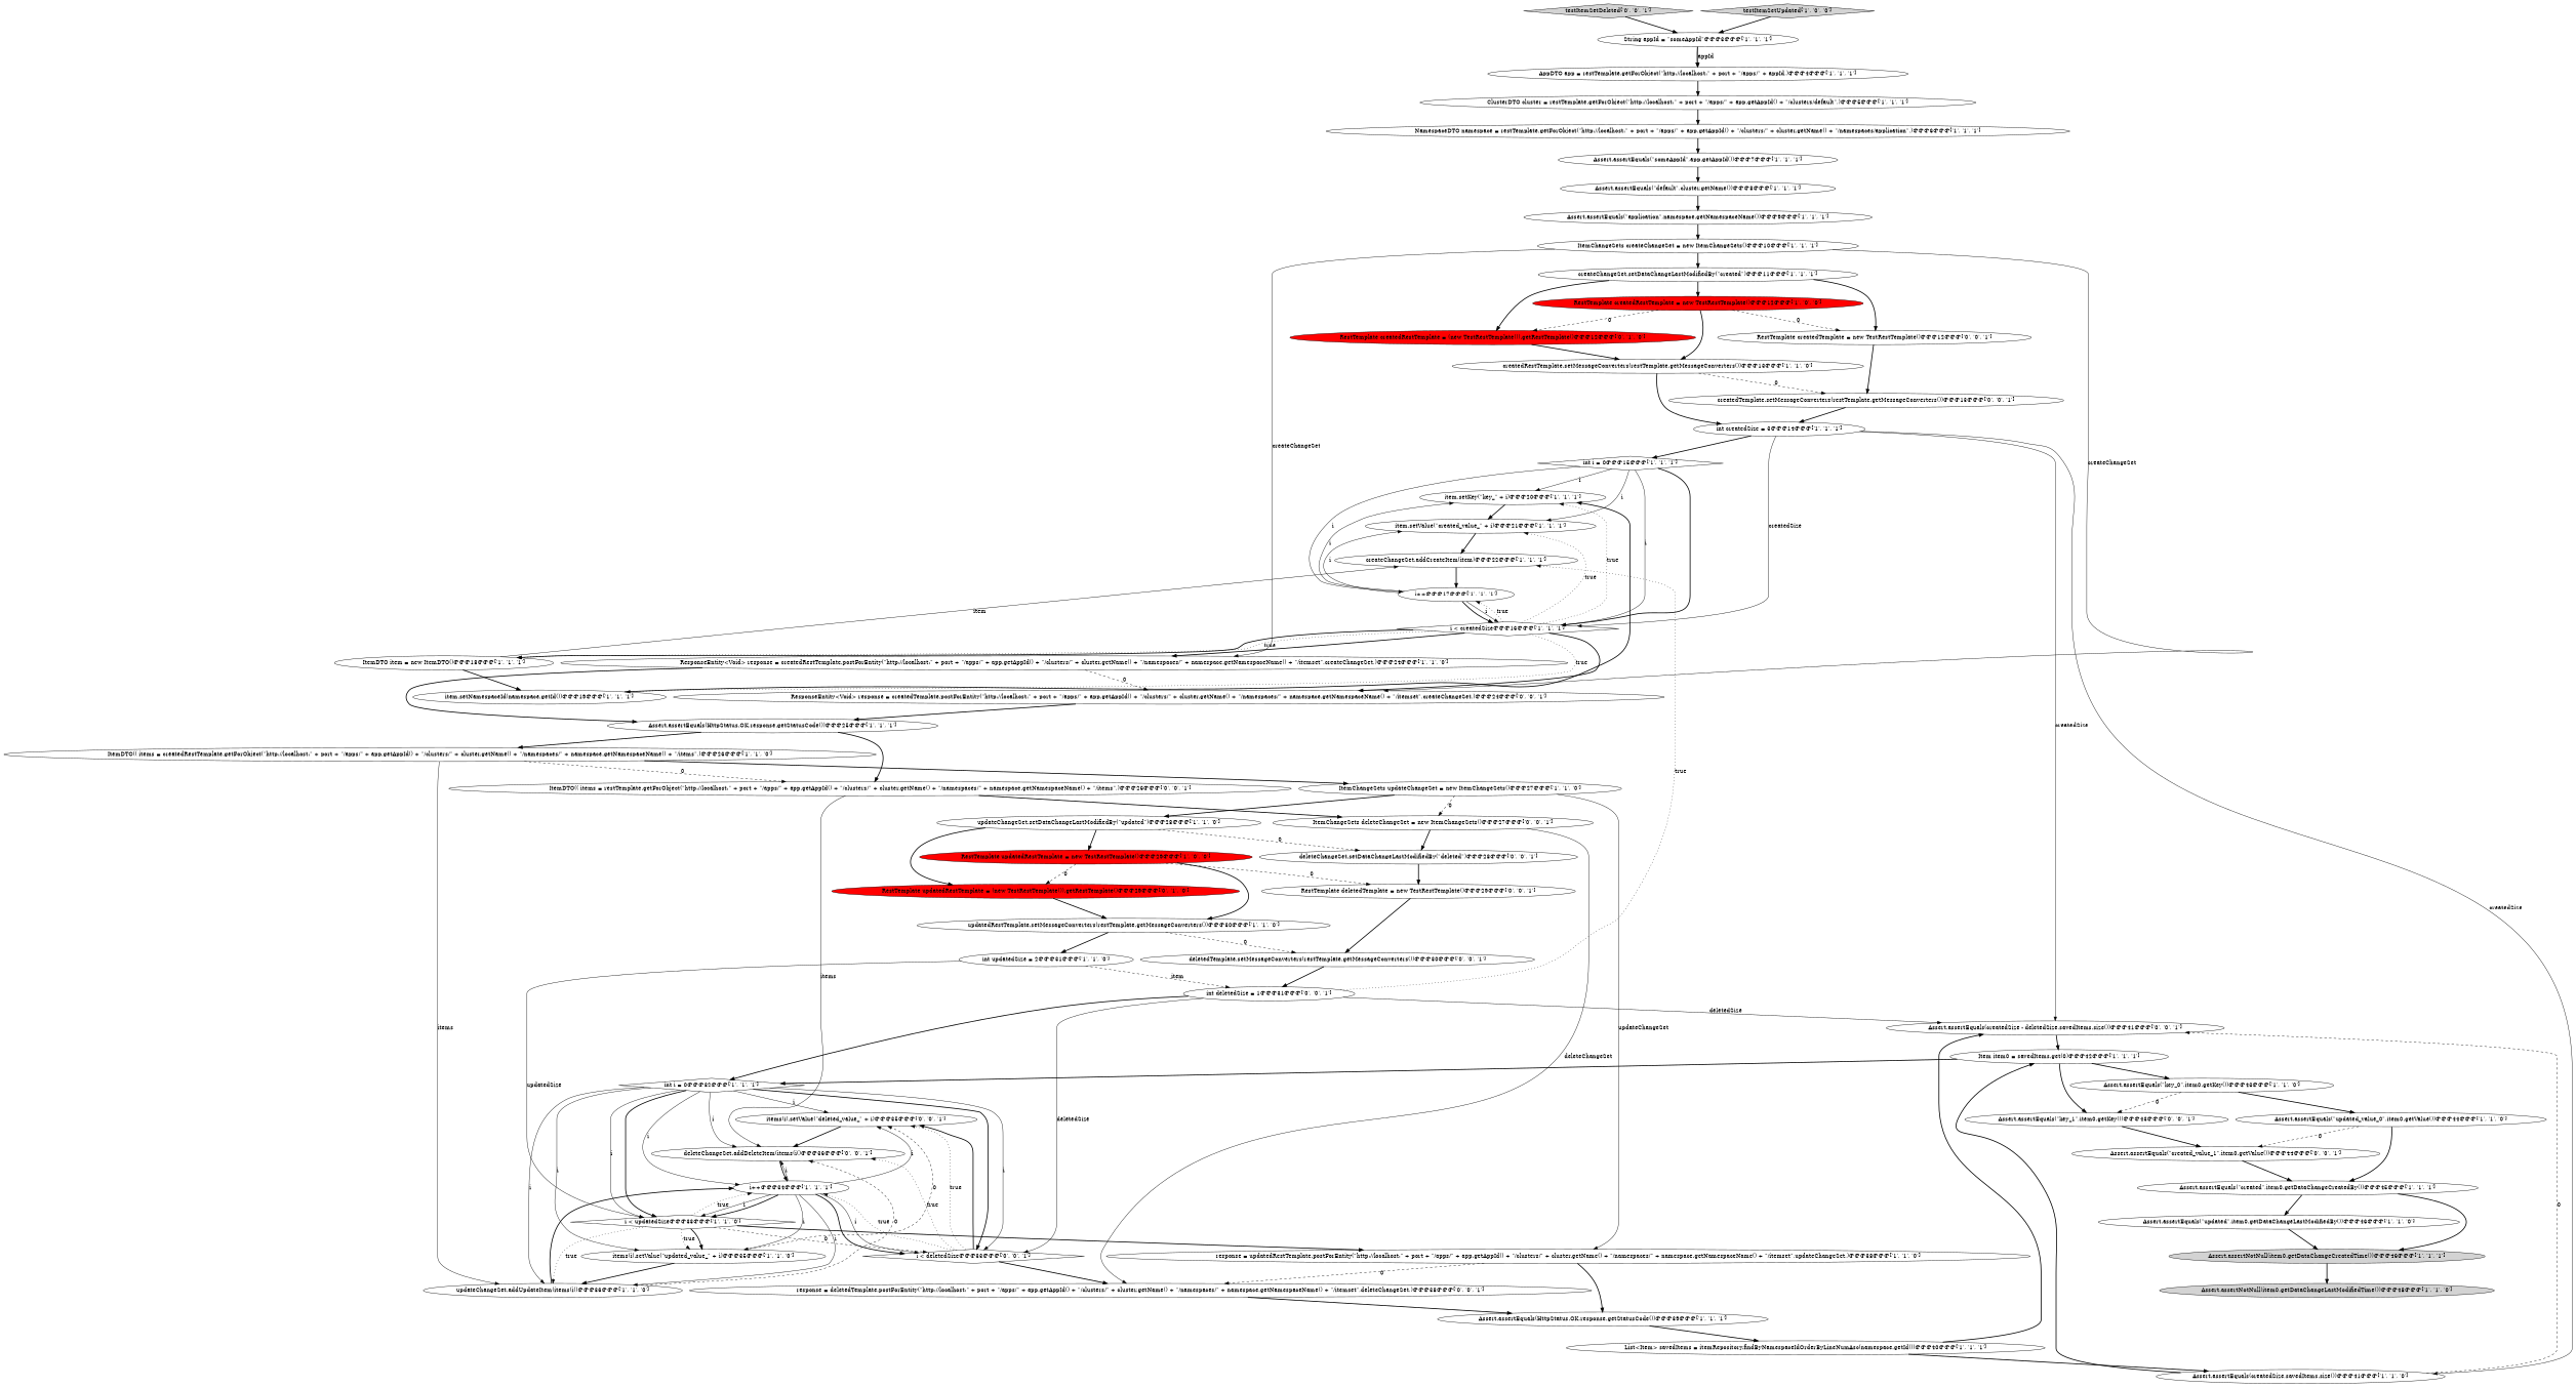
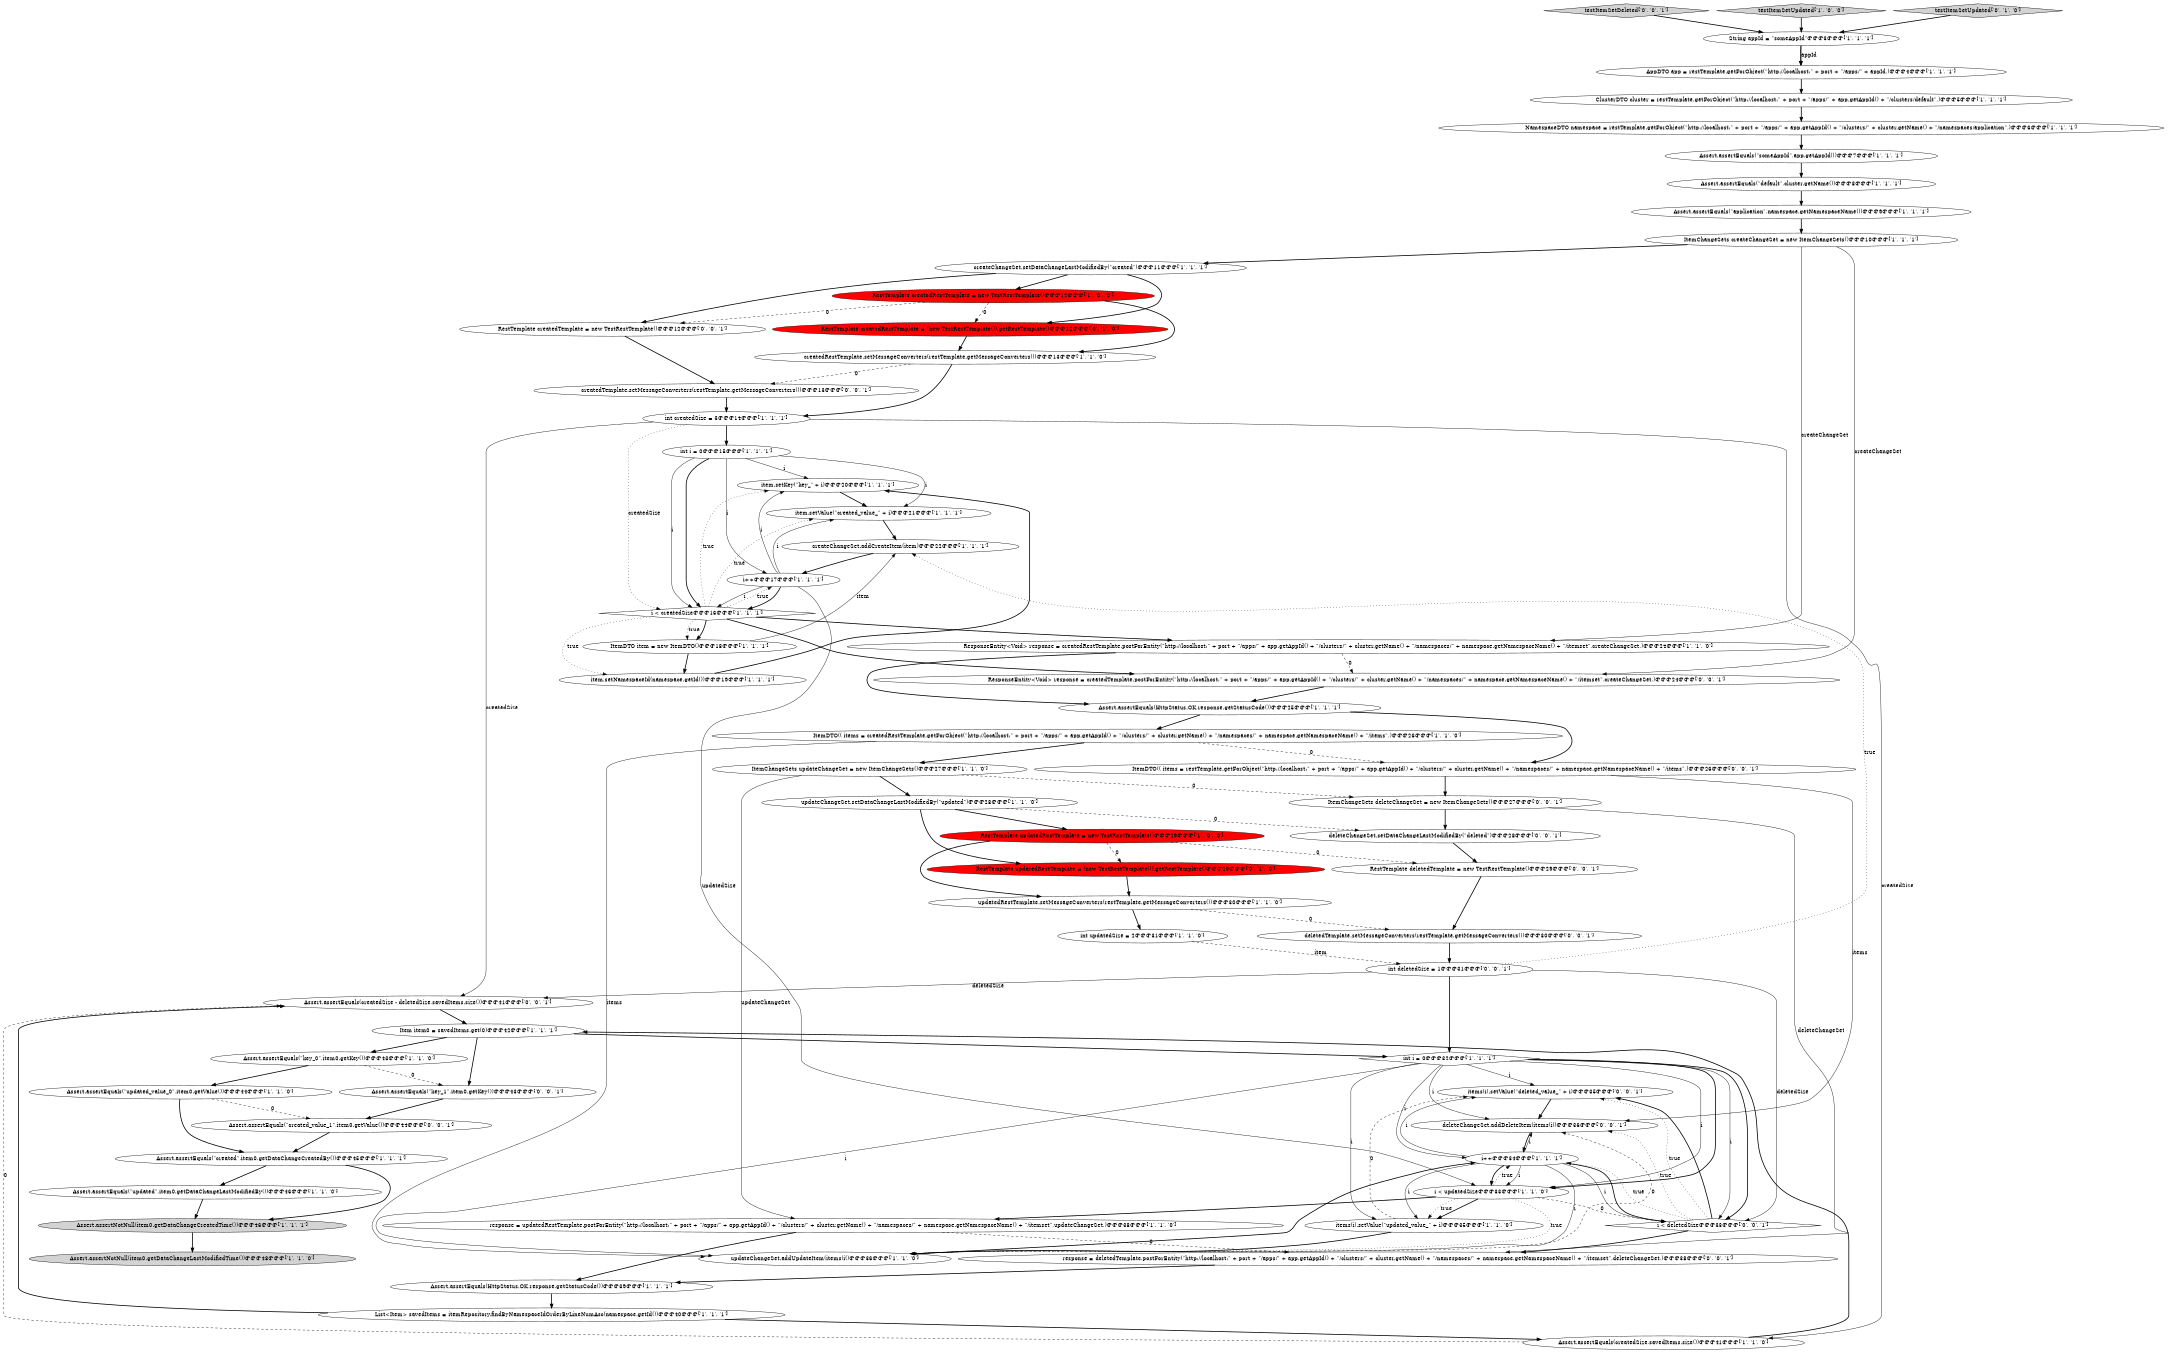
  digraph {
    node [fillcolor=white shape=ellipse style=filled]
    edge [style=bold]
    n1 [label="Assert.assertEquals(\"someAppId\",app.getAppId())@@@7@@@['1', '1', '1']"]
    n2 [label="Assert.assertEquals(\"default\",cluster.getName())@@@8@@@['1', '1', '1']"]
    n3 [label="Assert.assertEquals(\"application\",namespace.getNamespaceName())@@@9@@@['1', '1', '1']"]
    n4 [label="items(i(.setValue(\"deleted_value_\" + i)@@@35@@@['0', '0', '1']"]
    n5 [label="deleteChangeSet.addDeleteItem(items(i()@@@36@@@['0', '0', '1']"]
    n6 [label="i++@@@34@@@['1', '1', '1']"]
    n7 [fillcolor=red label="RestTemplate updatedRestTemplate = new TestRestTemplate()@@@29@@@['1', '0', '0']"]
    n8 [label="updatedRestTemplate.setMessageConverters(restTemplate.getMessageConverters())@@@30@@@['1', '1', '0']"]
    n9 [label="RestTemplate deletedTemplate = new TestRestTemplate()@@@29@@@['0', '0', '1']"]
    n10 [fillcolor=red label="RestTemplate updatedRestTemplate = (new TestRestTemplate()).getRestTemplate()@@@29@@@['0', '1', '0']"]
    n11 [label="deletedTemplate.setMessageConverters(restTemplate.getMessageConverters())@@@30@@@['0', '0', '1']"]
    n12 [label="int updatedSize = 2@@@31@@@['1', '1', '0']"]
    n13 [label="updateChangeSet.setDataChangeLastModifiedBy(\"updated\")@@@28@@@['1', '1', '0']"]
    n14 [label="deleteChangeSet.setDataChangeLastModifiedBy(\"deleted\")@@@28@@@['0', '0', '1']"]
    n15 [label="items(i(.setValue(\"updated_value_\" + i)@@@35@@@['1', '1', '0']"]
    n16 [label="updateChangeSet.addUpdateItem(items(i()@@@36@@@['1', '1', '0']"]
    n17 [label="i < deletedSize@@@33@@@['0', '0', '1']" shape=diamond]
-   n18 [label="i < updatedSize@@@33@@@['1', '1', '0']" shape=diamond]
+   n18 [label="i < updatedSize@@@33@@@['1', '1', '0']"]
    n19 [fillcolor=lightgray label="Assert.assertNotNull(item0.getDataChangeLastModifiedTime())@@@48@@@['1', '1', '0']"]
    n20 [label="response = updatedRestTemplate.postForEntity(\"http://localhost:\" + port + \"/apps/\" + app.getAppId() + \"/clusters/\" + cluster.getName() + \"/namespaces/\" + namespace.getNamespaceName() + \"/itemset\",updateChangeSet,)@@@38@@@['1', '1', '0']"]
    n21 [label="Assert.assertEquals(HttpStatus.OK,response.getStatusCode())@@@39@@@['1', '1', '1']"]
    n22 [label="response = deletedTemplate.postForEntity(\"http://localhost:\" + port + \"/apps/\" + app.getAppId() + \"/clusters/\" + cluster.getName() + \"/namespaces/\" + namespace.getNamespaceName() + \"/itemset\",deleteChangeSet,)@@@38@@@['0', '0', '1']"]
    n23 [label="List<Item> savedItems = itemRepository.findByNamespaceIdOrderByLineNumAsc(namespace.getId())@@@40@@@['1', '1', '1']"]
    n24 [label="Assert.assertEquals(\"created_value_1\",item0.getValue())@@@44@@@['0', '0', '1']"]
    n25 [label="Assert.assertEquals(\"created\",item0.getDataChangeCreatedBy())@@@45@@@['1', '1', '1']"]
    n26 [label="Assert.assertEquals(\"updated\",item0.getDataChangeLastModifiedBy())@@@46@@@['1', '1', '0']"]
    n27 [fillcolor=lightgray label="Assert.assertNotNull(item0.getDataChangeCreatedTime())@@@46@@@['1', '1', '1']"]
    n28 [label="Assert.assertEquals(\"key_0\",item0.getKey())@@@43@@@['1', '1', '0']"]
    n29 [label="Assert.assertEquals(\"updated_value_0\",item0.getValue())@@@44@@@['1', '1', '0']"]
    n30 [label="Assert.assertEquals(\"key_1\",item0.getKey())@@@43@@@['0', '0', '1']"]
    n31 [label="Item item0 = savedItems.get(0)@@@42@@@['1', '1', '1']"]
    n32 [label="int i = 0@@@32@@@['1', '1', '1']" shape=diamond]
    n33 [label="int deletedSize = 1@@@31@@@['0', '0', '1']"]
    n34 [label="Assert.assertEquals(createdSize - deletedSize,savedItems.size())@@@41@@@['0', '0', '1']"]
    n35 [label="createChangeSet.addCreateItem(item)@@@22@@@['1', '1', '1']"]
    n36 [label="NamespaceDTO namespace = restTemplate.getForObject(\"http://localhost:\" + port + \"/apps/\" + app.getAppId() + \"/clusters/\" + cluster.getName() + \"/namespaces/application\",)@@@6@@@['1', '1', '1']"]
    n37 [label="Assert.assertEquals(createdSize,savedItems.size())@@@41@@@['1', '1', '0']"]
    n38 [label="ItemChangeSets createChangeSet = new ItemChangeSets()@@@10@@@['1', '1', '1']"]
    n39 [label="createChangeSet.setDataChangeLastModifiedBy(\"created\")@@@11@@@['1', '1', '1']"]
    n40 [label="ResponseEntity<Void> response = createdRestTemplate.postForEntity(\"http://localhost:\" + port + \"/apps/\" + app.getAppId() + \"/clusters/\" + cluster.getName() + \"/namespaces/\" + namespace.getNamespaceName() + \"/itemset\",createChangeSet,)@@@24@@@['1', '1', '0']"]
    n41 [label="ResponseEntity<Void> response = createdTemplate.postForEntity(\"http://localhost:\" + port + \"/apps/\" + app.getAppId() + \"/clusters/\" + cluster.getName() + \"/namespaces/\" + namespace.getNamespaceName() + \"/itemset\",createChangeSet,)@@@24@@@['0', '0', '1']"]
    n42 [fillcolor=red label="RestTemplate createdRestTemplate = new TestRestTemplate()@@@12@@@['1', '0', '0']"]
    n43 [label="RestTemplate createdTemplate = new TestRestTemplate()@@@12@@@['0', '0', '1']"]
    n44 [fillcolor=red label="RestTemplate createdRestTemplate = (new TestRestTemplate()).getRestTemplate()@@@12@@@['0', '1', '0']"]
    n45 [label="Assert.assertEquals(HttpStatus.OK,response.getStatusCode())@@@25@@@['1', '1', '1']"]
    n46 [label="createdRestTemplate.setMessageConverters(restTemplate.getMessageConverters())@@@13@@@['1', '1', '0']"]
    n47 [label="createdTemplate.setMessageConverters(restTemplate.getMessageConverters())@@@13@@@['0', '0', '1']"]
    n48 [label="int createdSize = 3@@@14@@@['1', '1', '1']"]
    n49 [label="ItemDTO(( items = restTemplate.getForObject(\"http://localhost:\" + port + \"/apps/\" + app.getAppId() + \"/clusters/\" + cluster.getName() + \"/namespaces/\" + namespace.getNamespaceName() + \"/items\",)@@@26@@@['0', '0', '1']"]
    n50 [label="ItemChangeSets deleteChangeSet = new ItemChangeSets()@@@27@@@['0', '0', '1']"]
    n51 [label="item.setNamespaceId(namespace.getId())@@@19@@@['1', '1', '1']"]
    n52 [label="item.setKey(\"key_\" + i)@@@20@@@['1', '1', '1']"]
    n53 [label="item.setValue(\"created_value_\" + i)@@@21@@@['1', '1', '1']"]
-   n54 [label="int i = 0@@@15@@@['1', '1', '1']" shape=diamond]
+   n54 [label="int i = 0@@@15@@@['1', '1', '1']"]
    n55 [label="i < createdSize@@@16@@@['1', '1', '1']" shape=diamond]
    n56 [label="AppDTO app = restTemplate.getForObject(\"http://localhost:\" + port + \"/apps/\" + appId,)@@@4@@@['1', '1', '1']"]
    n57 [label="ClusterDTO cluster = restTemplate.getForObject(\"http://localhost:\" + port + \"/apps/\" + app.getAppId() + \"/clusters/default\",)@@@5@@@['1', '1', '1']"]
    n58 [label="i++@@@17@@@['1', '1', '1']"]
    n59 [fillcolor=lightgray label="testItemSetDeleted['0', '0', '1']" shape=diamond]
    n60 [label="String appId = \"someAppId\"@@@3@@@['1', '1', '1']"]
    n61 [label="ItemDTO item = new ItemDTO()@@@18@@@['1', '1', '1']"]
    n62 [label="ItemChangeSets updateChangeSet = new ItemChangeSets()@@@27@@@['1', '1', '0']"]
    n63 [label="ItemDTO(( items = createdRestTemplate.getForObject(\"http://localhost:\" + port + \"/apps/\" + app.getAppId() + \"/clusters/\" + cluster.getName() + \"/namespaces/\" + namespace.getNamespaceName() + \"/items\",)@@@26@@@['1', '1', '0']"]
    n64 [fillcolor=lightgray label="testItemSetUpdated['1', '0', '0']" shape=diamond]
+   n65 [fillcolor=lightgray label="testItemSetUpdated['0', '1', '0']" shape=diamond]
    n1 -> n2
    n2 -> n3
    n3 -> n38
    n4 -> n5
    n5 -> n6
    n6 -> n4 [label=i style=solid]
    n6 -> n5 [label=i style=solid]
    n6 -> n15 [label=i style=solid]
    n6 -> n16 [label=i style=solid]
    n6 -> n17
    n6 -> n17 [label=i style=solid]
    n6 -> n18 [label=i style=solid]
    n6 -> n18
    n7 -> n8
    n7 -> n9 [label=0 style=dashed]
    n7 -> n10 [label=0 style=dashed]
    n8 -> n11 [label=0 style=dashed]
    n8 -> n12
    n9 -> n11
    n10 -> n8
    n11 -> n33
-   n12 -> n18 [label=updatedSize style=solid]
+   n58 -> n18 [label=updatedSize style=solid]
    n12 -> n33 [label=item style=dashed]
    n13 -> n7
    n13 -> n10
    n13 -> n14 [label=0 style=dashed]
    n14 -> n9
    n15 -> n4 [label=0 style=dashed]
    n15 -> n16
    n16 -> n5 [label=0 style=dashed]
    n16 -> n6
    n17 -> n4 [label=true style=dotted]
    n17 -> n4
    n17 -> n5 [label=true style=dotted]
    n17 -> n6 [label=true style=dotted]
    n17 -> n22
    n18 -> n6 [label=true style=dotted]
    n18 -> n15
    n18 -> n15 [label=true style=dotted]
    n18 -> n16 [label=true style=dotted]
    n18 -> n17 [label=0 style=dashed]
    n18 -> n20
    n20 -> n21
    n20 -> n22 [label=0 style=dashed]
    n21 -> n23
    n22 -> n21
    n23 -> n34
    n23 -> n37
    n24 -> n25
    n25 -> n26
    n25 -> n27
    n26 -> n27
    n27 -> n19
    n28 -> n29
    n28 -> n30 [label=0 style=dashed]
    n29 -> n24 [label=0 style=dashed]
    n29 -> n25
    n30 -> n24
    n31 -> n28
    n31 -> n30
    n31 -> n32
    n32 -> n4 [label=i style=solid]
    n32 -> n5 [label=i style=solid]
    n32 -> n6 [label=i style=solid]
    n32 -> n15 [label=i style=solid]
    n32 -> n16 [label=i style=solid]
    n32 -> n17 [label=i style=solid]
    n32 -> n17
    n32 -> n18
    n32 -> n18 [label=i style=solid]
    n33 -> n17 [label=deletedSize style=solid]
    n33 -> n32
    n33 -> n34 [label=deletedSize style=solid]
    n33 -> n35 [label=true style=dotted]
    n34 -> n31
    n35 -> n58
    n36 -> n1
    n37 -> n31
    n37 -> n34 [label=0 style=dashed]
    n38 -> n39
    n38 -> n40 [label=createChangeSet style=solid]
    n38 -> n41 [label=createChangeSet style=solid]
    n39 -> n42
    n39 -> n43
    n39 -> n44
    n40 -> n41 [label=0 style=dashed]
    n40 -> n45
    n41 -> n45
    n42 -> n43 [label=0 style=dashed]
    n42 -> n44 [label=0 style=dashed]
    n42 -> n46
    n43 -> n47
    n44 -> n46
    n45 -> n49
    n45 -> n63
    n46 -> n47 [label=0 style=dashed]
    n46 -> n48
    n47 -> n48
    n48 -> n34 [label=createdSize style=solid]
    n48 -> n37 [label=createdSize style=solid]
    n48 -> n54
-   n48 -> n55 [label=createdSize style=solid]
+   n48 -> n55 [label=createdSize style=dotted]
    n49 -> n5 [label=items style=solid]
    n49 -> n50
    n50 -> n14
    n50 -> n22 [label=deleteChangeSet style=solid]
    n51 -> n52
    n52 -> n53
    n53 -> n35
    n54 -> n52 [label=i style=solid]
    n54 -> n53 [label=i style=solid]
    n54 -> n55 [label=i style=solid]
    n54 -> n55
    n54 -> n58 [label=i style=solid]
    n55 -> n40
    n55 -> n41
    n55 -> n51 [label=true style=dotted]
    n55 -> n52 [label=true style=dotted]
    n55 -> n53 [label=true style=dotted]
    n55 -> n58 [label=true style=dotted]
    n55 -> n61
    n55 -> n61 [label=true style=dotted]
    n56 -> n57
    n57 -> n36
    n58 -> n52 [label=i style=solid]
    n58 -> n53 [label=i style=solid]
    n58 -> n55 [label=i style=solid]
    n58 -> n55
    n59 -> n60
    n60 -> n56
    n60 -> n56 [label=appId style=solid]
    n61 -> n35 [label=item style=solid]
    n61 -> n51
    n62 -> n13
    n62 -> n20 [label=updateChangeSet style=solid]
    n62 -> n50 [label=0 style=dashed]
    n63 -> n16 [label=items style=solid]
    n63 -> n49 [label=0 style=dashed]
    n63 -> n62
    n64 -> n60
+   n65 -> n60
  }
